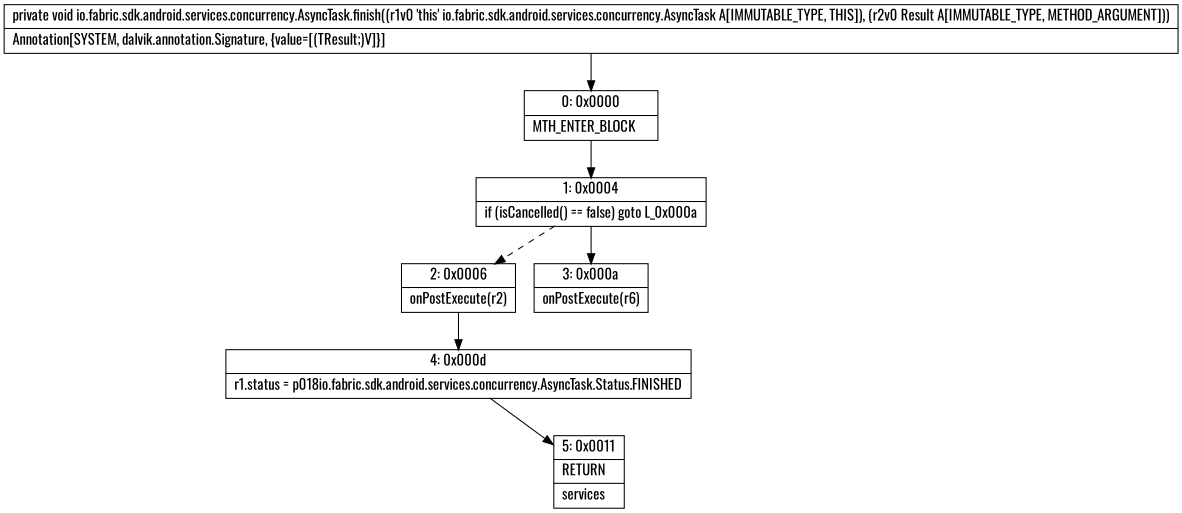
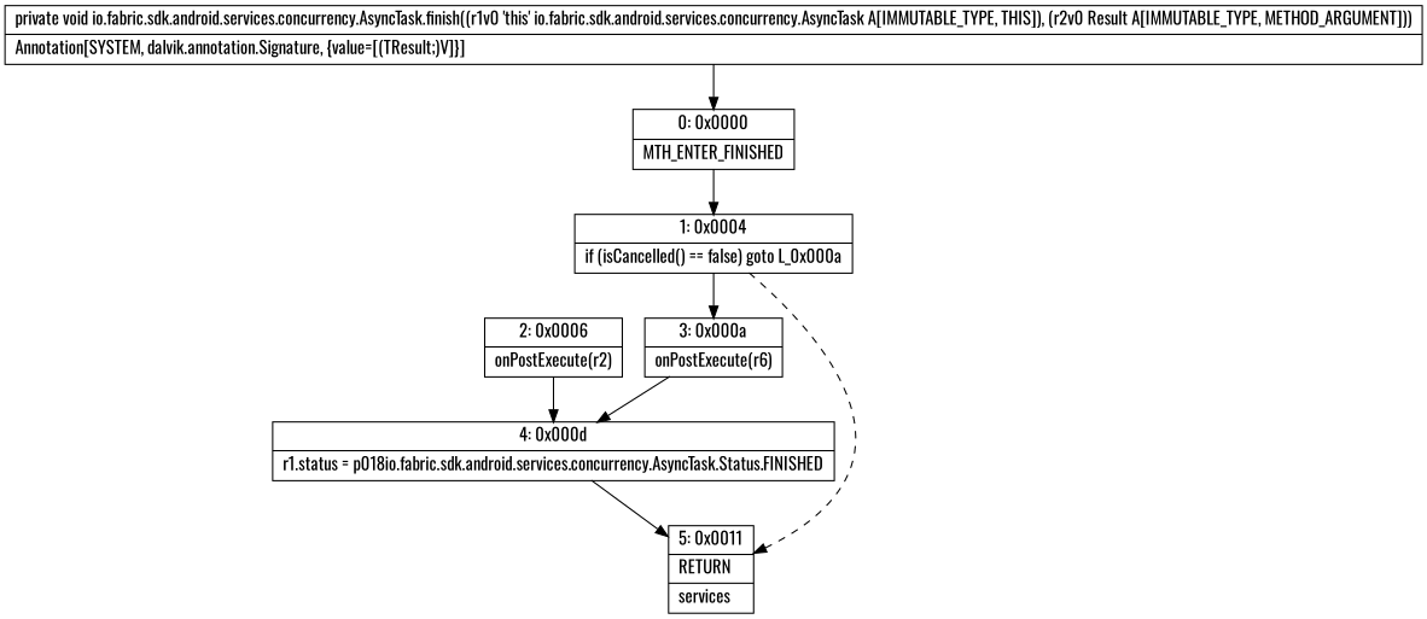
  digraph {
    fontname=Oswald
    node [fontname=Oswald shape=record]
    edge [fontname=Oswald]
-   n1 [label="{0\:\ 0x0000|MTH_ENTER_BLOCK\l}"]
+   n1 [label="{0\:\ 0x0000|MTH_ENTER_FINISHED\l}"]
    n2 [label="{1\:\ 0x0004|if (isCancelled() == false) goto L_0x000a\l}"]
    n3 [label="{2\:\ 0x0006|onPostExecute(r2)\l}"]
    n4 [label="{3\:\ 0x000a|onPostExecute(r6)\l}"]
    n5 [label="{4\:\ 0x000d|r1.status = p018io.fabric.sdk.android.services.concurrency.AsyncTask.Status.FINISHED\l}"]
    n6 [label="{5\:\ 0x0011|RETURN\l|services\l}"]
    n7 [label="{private void io.fabric.sdk.android.services.concurrency.AsyncTask.finish((r1v0 'this' io.fabric.sdk.android.services.concurrency.AsyncTask A[IMMUTABLE_TYPE, THIS]), (r2v0 Result A[IMMUTABLE_TYPE, METHOD_ARGUMENT]))  | Annotation[SYSTEM, dalvik.annotation.Signature, \{value=[(TResult;)V]\}]\l}"]
    n1 -> n2
-   n2 -> n3 [style=dashed]
+   n2 -> n6 [style=dashed]
    n2 -> n4
    n3 -> n5
+   n4 -> n5
    n5 -> n6
    n7 -> n1
  }
